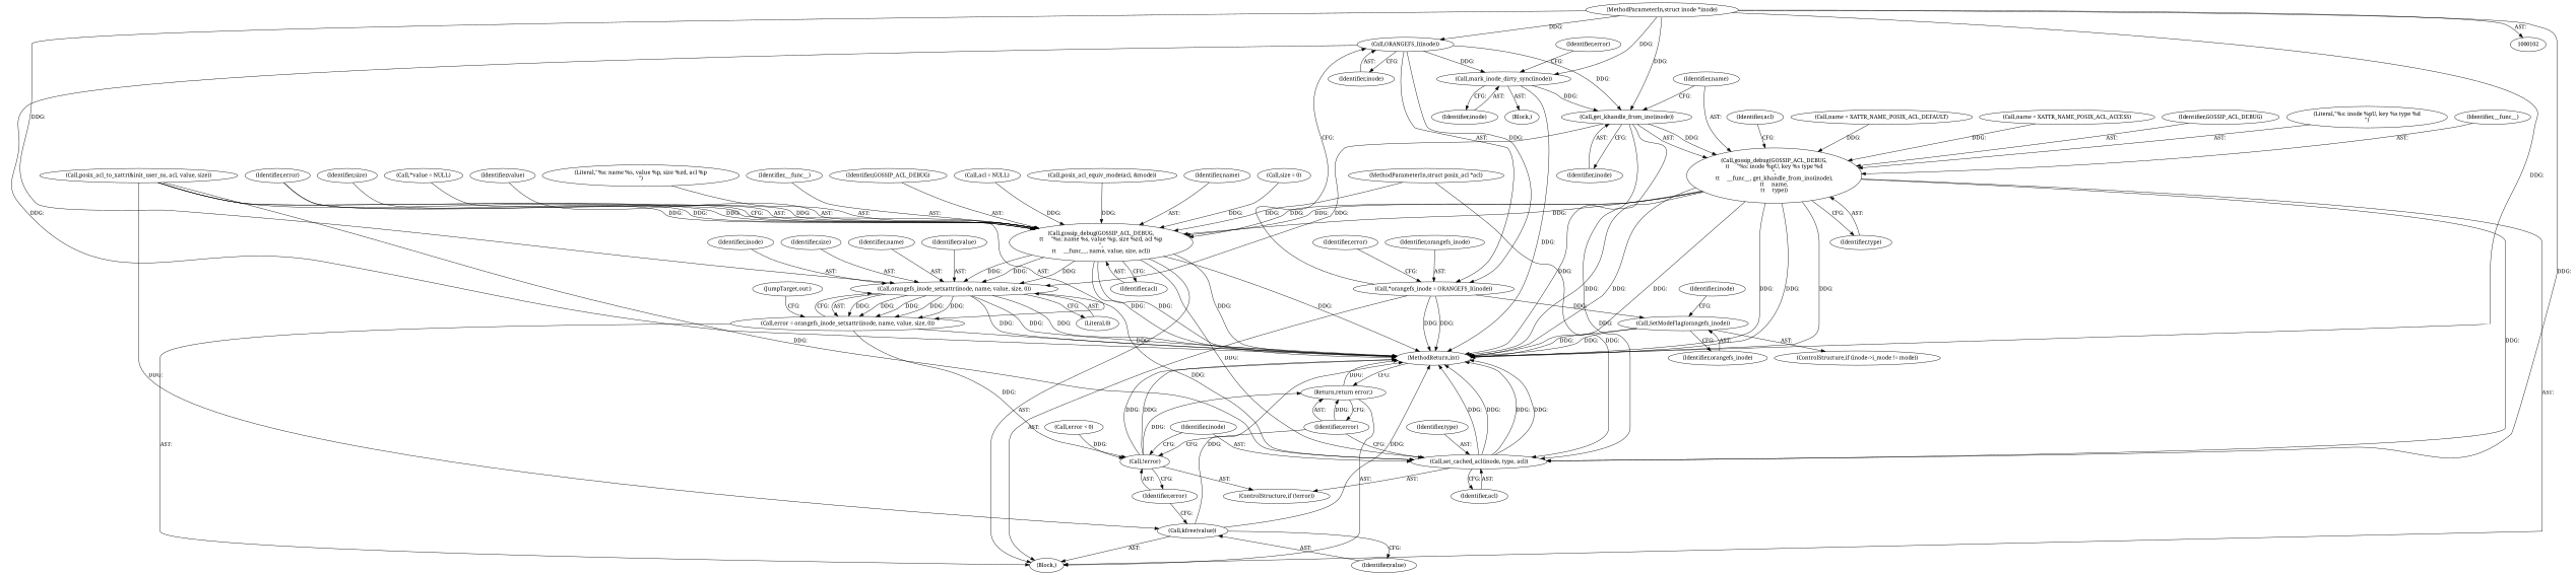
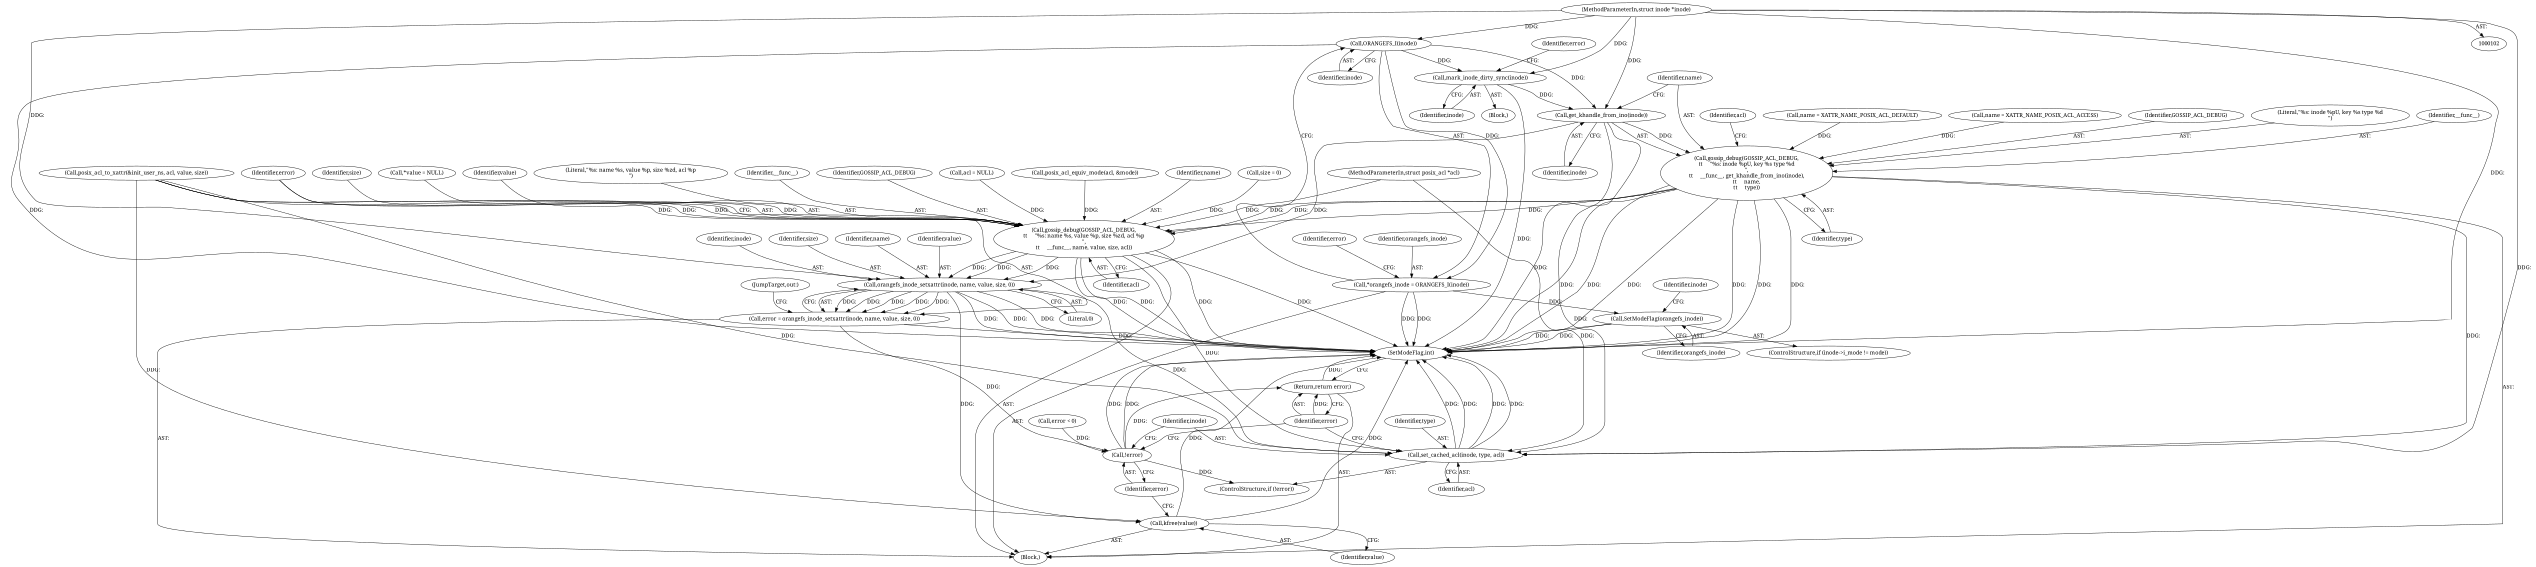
  digraph {
    fontname="Noto Serif"
    node [fontname="Noto Serif"]
    edge [fontname="Noto Serif"]
    n1 [label="(Call,ORANGEFS_I(inode))"]
    n2 [label="(Call,*orangefs_inode = ORANGEFS_I(inode))"]
    n3 [label="(Call,mark_inode_dirty_sync(inode))"]
    n4 [label="(Call,get_khandle_from_ino(inode))"]
-   n5 [label="(MethodReturn,int)"]
+   n5 [label="(SetModeFlag,int)"]
    n6 [label="(Identifier,inode)"]
    n7 [label="(Call,SetModeFlag(orangefs_inode))"]
    n8 [label="(Block,)"]
    n9 [label="(Identifier,inode)"]
    n10 [label="(Block,)"]
    n11 [label="(Call,orangefs_inode_setxattr(inode, name, value, size, 0))"]
    n12 [label="(Call,set_cached_acl(inode, type, acl))"]
    n13 [label="(Call,gossip_debug(GOSSIP_ACL_DEBUG,\n\t\t     \"%s: inode %pU, key %s type %d\n\",\n\t\t     __func__, get_khandle_from_ino(inode),\n\t\t     name,\n\t\t     type))"]
    n14 [label="(Identifier,inode)"]
    n15 [label="(Return,return error;)"]
    n16 [label="(MethodParameterIn,struct inode *inode)"]
    1000102
    n18 [label="(Call,error = orangefs_inode_setxattr(inode, name, value, size, 0))"]
    n19 [label="(Call,kfree(value))"]
    n20 [label="(Literal,0)"]
    n21 [label="(ControlStructure,if (!error))"]
    n22 [label="(Identifier,acl)"]
    n23 [label="(Identifier,orangefs_inode)"]
    n24 [label="(ControlStructure,if (inode->i_mode != mode))"]
    n25 [label="(Call,gossip_debug(GOSSIP_ACL_DEBUG,\n\t\t     \"%s: name %s, value %p, size %zd, acl %p\n\",\n\t\t     __func__, name, value, size, acl))"]
    n26 [label="(Identifier,type)"]
    n27 [label="(Identifier,acl)"]
    n28 [label="(Call,!error)"]
    n29 [label="(Identifier,value)"]
    n30 [label="(Identifier,error)"]
    n31 [label="(Identifier,error)"]
    n32 [label="(Call,size = 0)"]
    n33 [label="(Identifier,__func__)"]
    n34 [label="(Identifier,acl)"]
    n35 [label="(MethodParameterIn,struct posix_acl *acl)"]
    n36 [label="(Call,name = XATTR_NAME_POSIX_ACL_DEFAULT)"]
    n37 [label="(Identifier,error)"]
    n38 [label="(Identifier,GOSSIP_ACL_DEBUG)"]
    n39 [label="(Identifier,error)"]
    n40 [label="(Call,name = XATTR_NAME_POSIX_ACL_ACCESS)"]
    n41 [label="(Call,acl = NULL)"]
    n42 [label="(Call,posix_acl_equiv_mode(acl, &mode))"]
    n43 [label="(Identifier,value)"]
    n44 [label="(Identifier,inode)"]
    n45 [label="(Identifier,name)"]
    n46 [label="(Identifier,GOSSIP_ACL_DEBUG)"]
    n47 [label="(Literal,\"%s: inode %pU, key %s type %d\n\")"]
    n48 [label="(Identifier,__func__)"]
    n49 [label="(Identifier,inode)"]
    n50 [label="(Call,posix_acl_to_xattr(&init_user_ns, acl, value, size))"]
    n51 [label="(Identifier,inode)"]
    n52 [label="(Call,error < 0)"]
    n53 [label="(Identifier,size)"]
    n54 [label="(Call,*value = NULL)"]
    n55 [label="(Identifier,type)"]
    n56 [label="(Identifier,orangefs_inode)"]
    n57 [label="(Identifier,size)"]
    n58 [label="(Identifier,name)"]
    n59 [label="(Identifier,name)"]
    n60 [label="(Identifier,value)"]
    n61 [label="(JumpTarget,out:)"]
    n62 [label="(Literal,\"%s: name %s, value %p, size %zd, acl %p\n\")"]
    n63 [label="(Identifier,error)"]
    n1 -> n2 [label="AST: "]
    n1 -> n2 [label="DDG: "]
    n1 -> n3 [label="DDG: "]
    n1 -> n4 [label="DDG: "]
    n1 -> n5 [label="DDG: "]
    n1 -> n6 [label="CFG: "]
    n2 -> n1 [label="CFG: "]
    n2 -> n5 [label="DDG: "]
    n2 -> n5 [label="DDG: "]
    n2 -> n7 [label="DDG: "]
    n2 -> n8 [label="AST: "]
    n3 -> n4 [label="DDG: "]
    n3 -> n5 [label="DDG: "]
    n3 -> n9 [label="CFG: "]
    n3 -> n10 [label="AST: "]
    n4 -> n5 [label="DDG: "]
    n4 -> n11 [label="DDG: "]
    n4 -> n12 [label="DDG: "]
    n4 -> n13 [label="AST: "]
    n4 -> n13 [label="DDG: "]
    n4 -> n14 [label="CFG: "]
    n5 -> n15 [label="CFG: "]
    n6 -> n1 [label="AST: "]
    n7 -> n5 [label="DDG: "]
    n7 -> n5 [label="DDG: "]
    n7 -> n23 [label="CFG: "]
    n7 -> n24 [label="AST: "]
    n9 -> n3 [label="AST: "]
    n11 -> n5 [label="DDG: "]
    n11 -> n5 [label="DDG: "]
    n11 -> n5 [label="DDG: "]
    n11 -> n12 [label="DDG: "]
    n11 -> n18 [label="AST: "]
    n11 -> n18 [label="DDG: "]
    n11 -> n18 [label="DDG: "]
    n11 -> n18 [label="DDG: "]
    n11 -> n18 [label="DDG: "]
    n11 -> n18 [label="DDG: "]
+   n11 -> n19 [label="DDG: "]
    n11 -> n20 [label="CFG: "]
    n12 -> n5 [label="DDG: "]
    n12 -> n5 [label="DDG: "]
    n12 -> n5 [label="DDG: "]
    n12 -> n5 [label="DDG: "]
    n12 -> n21 [label="AST: "]
    n12 -> n22 [label="CFG: "]
    n13 -> n5 [label="DDG: "]
    n13 -> n5 [label="DDG: "]
    n13 -> n5 [label="DDG: "]
    n13 -> n5 [label="DDG: "]
    n13 -> n5 [label="DDG: "]
    n13 -> n5 [label="DDG: "]
    n13 -> n8 [label="AST: "]
    n13 -> n12 [label="DDG: "]
    n13 -> n25 [label="DDG: "]
    n13 -> n25 [label="DDG: "]
    n13 -> n25 [label="DDG: "]
    n13 -> n26 [label="CFG: "]
    n14 -> n4 [label="AST: "]
    n15 -> n5 [label="DDG: "]
    n15 -> n8 [label="AST: "]
    n15 -> n31 [label="CFG: "]
    n16 -> n1 [label="DDG: "]
    n16 -> n3 [label="DDG: "]
    n16 -> n4 [label="DDG: "]
    n16 -> n5 [label="DDG: "]
    n16 -> n11 [label="DDG: "]
    n16 -> n12 [label="DDG: "]
    n16 -> 1000102 [label="AST: "]
    n18 -> n5 [label="DDG: "]
    n18 -> n8 [label="AST: "]
    n18 -> n11 [label="CFG: "]
    n18 -> n28 [label="DDG: "]
    n19 -> n5 [label="DDG: "]
    n19 -> n5 [label="DDG: "]
    n19 -> n8 [label="AST: "]
    n19 -> n29 [label="CFG: "]
    n20 -> n11 [label="AST: "]
    n22 -> n12 [label="AST: "]
    n23 -> n7 [label="AST: "]
    n25 -> n5 [label="DDG: "]
    n25 -> n5 [label="DDG: "]
    n25 -> n5 [label="DDG: "]
    n25 -> n5 [label="DDG: "]
    n25 -> n8 [label="AST: "]
    n25 -> n11 [label="DDG: "]
    n25 -> n11 [label="DDG: "]
    n25 -> n11 [label="DDG: "]
    n25 -> n12 [label="DDG: "]
    n25 -> n27 [label="CFG: "]
    n26 -> n13 [label="AST: "]
    n27 -> n25 [label="AST: "]
    n28 -> n5 [label="DDG: "]
    n28 -> n5 [label="DDG: "]
    n28 -> n15 [label="DDG: "]
-   n28 -> n21 [label="AST: "]
+   n28 -> n21 [label="DDG: "]
    n28 -> n30 [label="CFG: "]
    n29 -> n19 [label="AST: "]
    n30 -> n19 [label="CFG: "]
    n30 -> n28 [label="AST: "]
    n31 -> n12 [label="CFG: "]
    n31 -> n15 [label="AST: "]
    n31 -> n15 [label="DDG: "]
    n31 -> n28 [label="CFG: "]
    n32 -> n25 [label="DDG: "]
    n33 -> n25 [label="AST: "]
    n34 -> n13 [label="CFG: "]
    n35 -> n12 [label="DDG: "]
    n35 -> n25 [label="DDG: "]
    n36 -> n13 [label="DDG: "]
    n37 -> n2 [label="CFG: "]
    n38 -> n25 [label="AST: "]
    n39 -> n3 [label="CFG: "]
    n40 -> n13 [label="DDG: "]
    n41 -> n25 [label="DDG: "]
    n42 -> n25 [label="DDG: "]
    n43 -> n11 [label="AST: "]
    n44 -> n7 [label="CFG: "]
    n45 -> n25 [label="AST: "]
    n46 -> n13 [label="AST: "]
    n47 -> n13 [label="AST: "]
    n48 -> n13 [label="AST: "]
    n49 -> n12 [label="AST: "]
    n49 -> n28 [label="CFG: "]
    n50 -> n12 [label="DDG: "]
    n50 -> n19 [label="DDG: "]
    n50 -> n25 [label="DDG: "]
    n50 -> n25 [label="DDG: "]
    n50 -> n25 [label="DDG: "]
    n51 -> n11 [label="AST: "]
    n52 -> n28 [label="DDG: "]
    n53 -> n25 [label="AST: "]
    n54 -> n25 [label="DDG: "]
    n55 -> n12 [label="AST: "]
    n56 -> n2 [label="AST: "]
    n57 -> n11 [label="AST: "]
    n58 -> n4 [label="CFG: "]
    n58 -> n13 [label="AST: "]
    n59 -> n11 [label="AST: "]
    n60 -> n25 [label="AST: "]
    n61 -> n18 [label="CFG: "]
    n62 -> n25 [label="AST: "]
    n63 -> n18 [label="AST: "]
    n63 -> n25 [label="CFG: "]
  }
